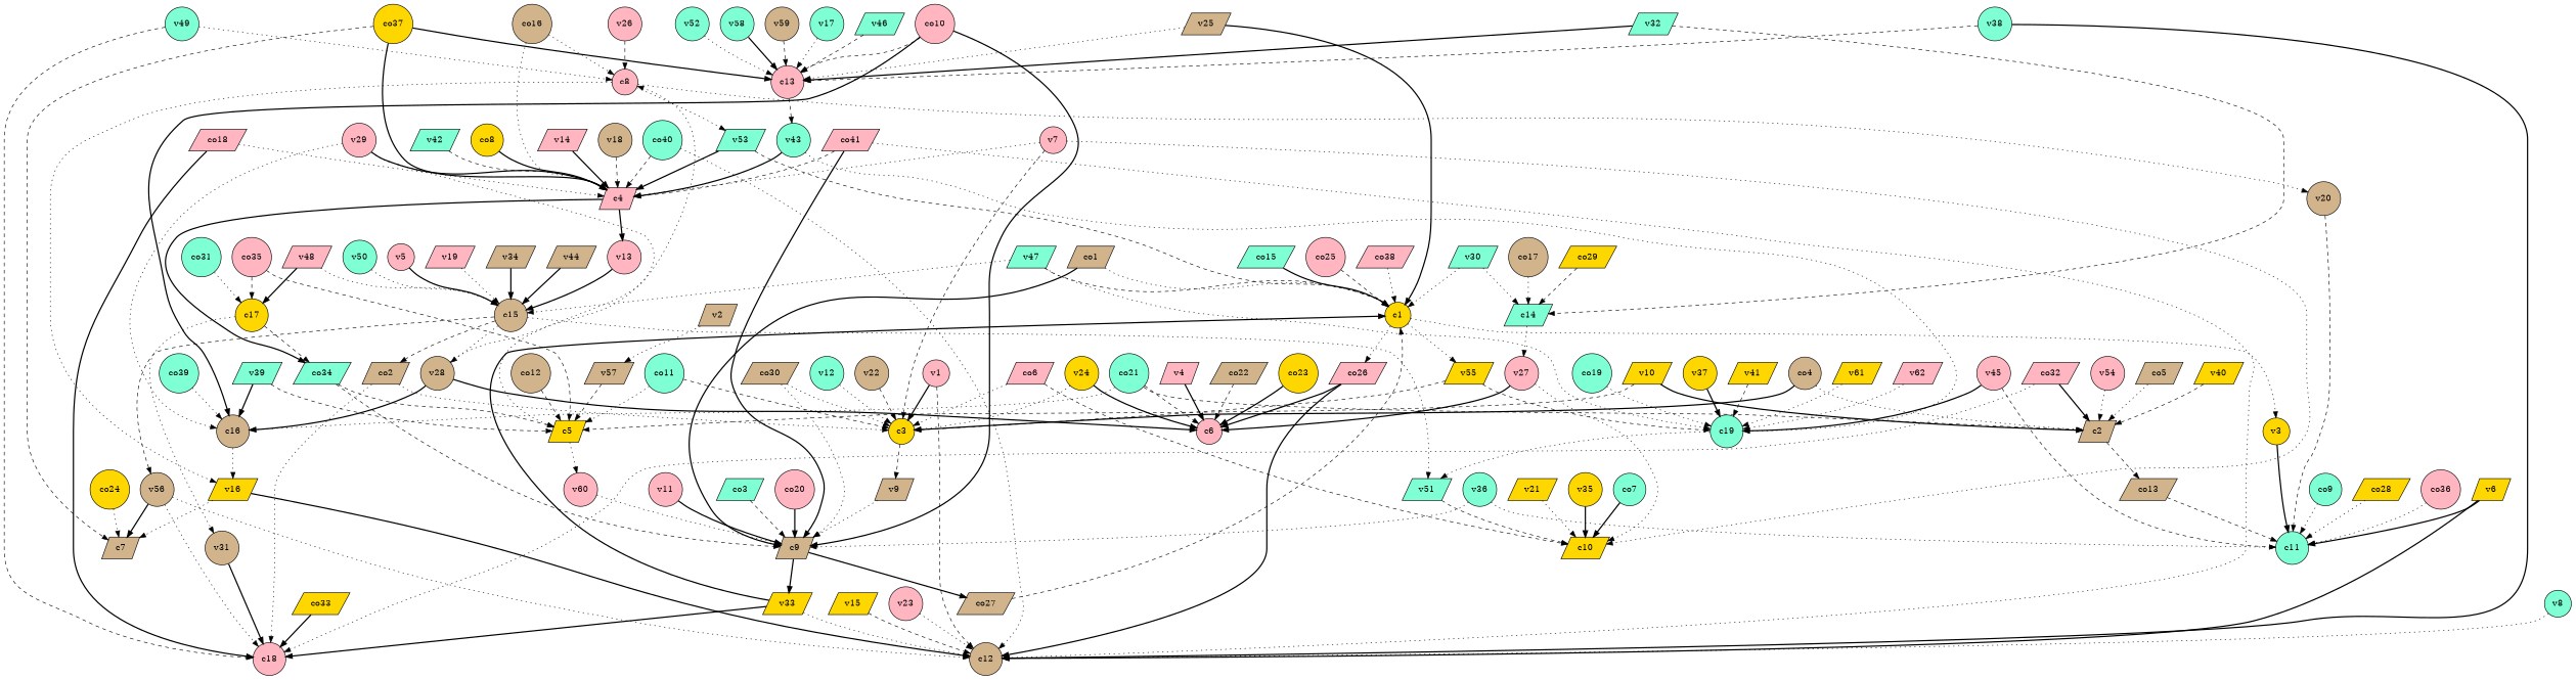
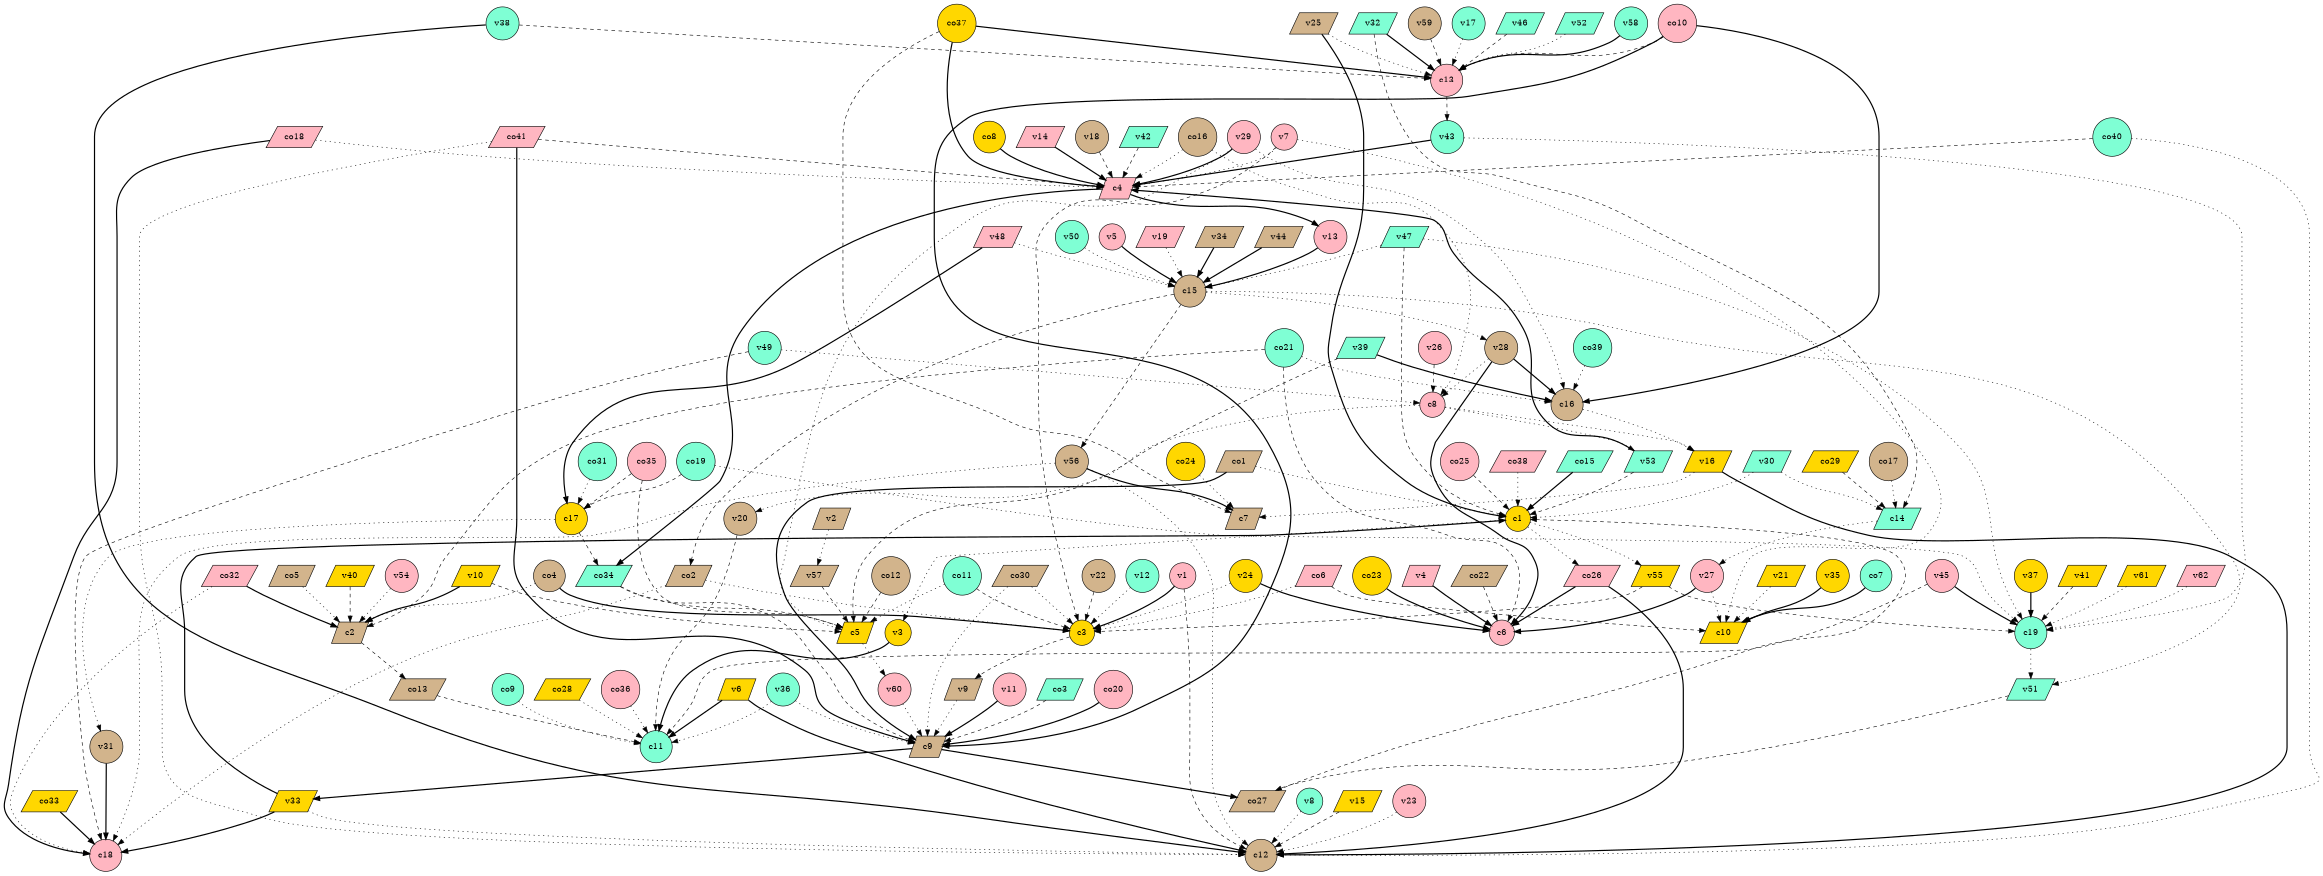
  strict digraph {
    node [fillcolor=lightpink shape=circle style=filled]
    edge [style=dotted weight=1]
    c1 [fillcolor=gold]
    v3 [fillcolor=gold]
    v55 [fillcolor=gold shape=parallelogram]
    co26 [shape=parallelogram]
    c11 [fillcolor=aquamarine]
    c3 [fillcolor=gold]
    c19 [fillcolor=aquamarine]
    c12 [fillcolor=tan]
    c6
    c2 [fillcolor=tan shape=parallelogram]
    co13 [fillcolor=tan shape=parallelogram]
    v9 [fillcolor=tan shape=parallelogram]
    c9 [fillcolor=tan shape=parallelogram]
    c4 [shape=parallelogram]
    v13
    co34 [fillcolor=aquamarine shape=parallelogram]
    c15 [fillcolor=tan]
    c5 [fillcolor=gold shape=parallelogram]
    v60
    v16 [fillcolor=gold shape=parallelogram]
    c8
    v20 [fillcolor=tan]
    v53 [fillcolor=aquamarine shape=parallelogram]
    c7 [fillcolor=tan shape=parallelogram]
    v33 [fillcolor=gold shape=parallelogram]
    co27 [fillcolor=tan shape=parallelogram]
    c18
    v43 [fillcolor=aquamarine]
    c13
    c14 [fillcolor=aquamarine shape=parallelogram]
    v27
    v25 [fillcolor=tan shape=parallelogram]
    c10 [fillcolor=gold shape=parallelogram]
    v28 [fillcolor=tan]
    v51 [fillcolor=aquamarine shape=parallelogram]
    v56 [fillcolor=tan]
    co2 [fillcolor=tan shape=parallelogram]
    c16 [fillcolor=tan]
    c17 [fillcolor=gold]
    v31 [fillcolor=tan]
    v1
    v2 [fillcolor=tan shape=parallelogram]
    v57 [fillcolor=tan shape=parallelogram]
    v4 [shape=parallelogram]
    v5
    v6 [fillcolor=gold shape=parallelogram]
    v7
    v8 [fillcolor=aquamarine]
    v10 [fillcolor=gold shape=parallelogram]
    v11
    v12 [fillcolor=aquamarine]
    v14 [shape=parallelogram]
    v15 [fillcolor=gold shape=parallelogram]
    v17 [fillcolor=aquamarine]
    v18 [fillcolor=tan]
    v19 [shape=parallelogram]
    v21 [fillcolor=gold shape=parallelogram]
    v22 [fillcolor=tan]
    v23
    v24 [fillcolor=gold]
    v26
    v29
    v30 [fillcolor=aquamarine shape=parallelogram]
    v32 [fillcolor=aquamarine shape=parallelogram]
    v34 [fillcolor=tan shape=parallelogram]
    v35 [fillcolor=gold]
    v36 [fillcolor=aquamarine]
    v37 [fillcolor=gold]
    v38 [fillcolor=aquamarine]
    v39 [fillcolor=aquamarine shape=parallelogram]
    v40 [fillcolor=gold shape=parallelogram]
    v41 [fillcolor=gold shape=parallelogram]
    v42 [fillcolor=aquamarine shape=parallelogram]
    v44 [fillcolor=tan shape=parallelogram]
    v45
    v46 [fillcolor=aquamarine shape=parallelogram]
    v47 [fillcolor=aquamarine shape=parallelogram]
    v48 [shape=parallelogram]
    v49 [fillcolor=aquamarine]
    v50 [fillcolor=aquamarine]
-   v52 [fillcolor=aquamarine]
+   v52 [fillcolor=aquamarine shape=parallelogram]
    v54
    v58 [fillcolor=aquamarine]
    v59 [fillcolor=tan]
    v61 [fillcolor=gold shape=parallelogram]
    v62 [shape=parallelogram]
    co1 [fillcolor=tan shape=parallelogram]
    co3 [fillcolor=aquamarine shape=parallelogram]
    co4 [fillcolor=tan]
    co5 [fillcolor=tan shape=parallelogram]
    co6 [shape=parallelogram]
    co7 [fillcolor=aquamarine]
    co8 [fillcolor=gold]
    co9 [fillcolor=aquamarine]
    co10
    co11 [fillcolor=aquamarine]
    co12 [fillcolor=tan]
    co15 [fillcolor=aquamarine shape=parallelogram]
    co16 [fillcolor=tan]
    co17 [fillcolor=tan]
    co18 [shape=parallelogram]
    co19 [fillcolor=aquamarine]
    co20
    co21 [fillcolor=aquamarine]
    co22 [fillcolor=tan shape=parallelogram]
    co23 [fillcolor=gold]
    co24 [fillcolor=gold]
    co25
    co28 [fillcolor=gold shape=parallelogram]
    co29 [fillcolor=gold shape=parallelogram]
    co30 [fillcolor=tan shape=parallelogram]
    co31 [fillcolor=aquamarine]
    co32 [shape=parallelogram]
    co33 [fillcolor=gold shape=parallelogram]
    co35
    co36
    co37 [fillcolor=gold]
    co38 [shape=parallelogram]
    co39 [fillcolor=aquamarine]
    co40 [fillcolor=aquamarine]
    co41 [shape=parallelogram]
    c1 -> v3
    c1 -> v55
    c1 -> co26
    v3 -> c11 [style=bold]
    v55 -> c3 [style=dashed]
    v55 -> c19 [style=dashed]
    co26 -> c12 [style=bold]
    co26 -> c6 [style=bold]
    c3 -> v9 [style=dashed]
    c19 -> v51
    c2 -> co13 [style=dashed]
    co13 -> c11 [style=dashed]
    v9 -> c9
    c9 -> v33 [style=bold]
    c9 -> co27 [style=bold]
    c4 -> v13 [style=bold]
    c4 -> co34 [style=bold]
    v13 -> c15 [style=bold]
    co34 -> c9 [style=dashed]
    co34 -> c5 [style=dashed]
    c15 -> v28
    c15 -> v51
    c15 -> v56 [style=dashed]
    c15 -> co2 [style=dashed]
    c5 -> v60
    v60 -> c9
    v16 -> c12 [style=bold]
    v16 -> c7
    c8 -> v16
    c8 -> v20
    c8 -> v53
    v20 -> c11 [style=dashed]
    v53 -> c1 [style=dashed]
    v53 -> c4 [style=bold]
    v33 -> c1 [style=bold]
    v33 -> c12
    v33 -> c18 [style=bold]
    co27 -> c1 [style=dashed]
    v43 -> c19
    v43 -> c4 [style=bold]
    c13 -> v43 [style=dashed]
    c14 -> v27
    v27 -> c6 [style=bold]
    v27 -> c10
    v25 -> c1 [style=bold]
    v25 -> c13
    v28 -> c6 [style=bold]
    v28 -> c8
    v28 -> c16 [style=bold]
-   v51 -> c10 [style=dashed]
+   v51 -> co27 [style=dashed]
    v56 -> c12
    v56 -> c7 [style=bold]
    v56 -> c18
    co2 -> c3
    co2 -> c18
    c16 -> v16
    c17 -> co34 [style=dashed]
    c17 -> v31
    v31 -> c18 [style=bold]
    v1 -> c3 [style=bold]
    v1 -> c12 [style=dashed]
    v2 -> v57
    v57 -> c5 [style=dashed]
    v4 -> c6 [style=bold]
    v5 -> c15 [style=bold]
    v6 -> c11 [style=bold]
    v6 -> c12 [style=bold]
    v7 -> c3 [style=dashed]
    v7 -> c4
    v7 -> c10
    v8 -> c12
    v10 -> c2 [style=bold]
    v10 -> c5 [style=dashed]
    v11 -> c9 [style=bold]
    v12 -> c3
    v14 -> c4 [style=bold]
    v15 -> c12 [style=dashed]
    v17 -> c13
    v18 -> c4 [style=dashed]
    v19 -> c15
    v21 -> c10
    v22 -> c3 [style=dashed]
    v23 -> c12
    v24 -> c3
    v24 -> c6 [style=bold]
    v26 -> c8 [style=dashed]
    v29 -> c4 [style=bold]
    v29 -> c5
    v29 -> c16
    v30 -> c1
    v30 -> c14
    v32 -> c13 [style=bold]
    v32 -> c14 [style=dashed]
    v34 -> c15 [style=bold]
    v35 -> c10 [style=bold]
    v36 -> c11
    v36 -> c9
    v37 -> c19 [style=bold]
    v38 -> c12 [style=bold]
    v38 -> c13 [style=dashed]
    v39 -> c5 [style=dashed]
    v39 -> c16 [style=bold]
    v40 -> c2 [style=dashed]
    v41 -> c19 [style=dashed]
    v42 -> c4 [style=dashed]
    v44 -> c15 [style=bold]
    v45 -> c11 [style=dashed]
    v45 -> c19 [style=bold]
    v46 -> c13 [style=dashed]
    v47 -> c1 [style=dashed]
    v47 -> c19
    v47 -> c15
    v48 -> c15
    v48 -> c17 [style=bold]
    v49 -> c8
    v49 -> c18 [style=dashed]
    v50 -> c15
    v52 -> c13
    v54 -> c2
    v58 -> c13 [style=bold]
    v59 -> c13 [style=dashed]
    v61 -> c19
    v62 -> c19
    co1 -> c1
    co1 -> c9 [style=bold]
    co3 -> c9 [style=dashed]
    co4 -> c3 [style=bold]
    co4 -> c2
    co5 -> c2
    co6 -> c3
    co6 -> c10 [style=dashed]
    co7 -> c10 [style=bold]
    co8 -> c4 [style=bold]
    co9 -> c11
    co10 -> c9 [style=bold]
    co10 -> c13 [style=dashed]
    co10 -> c16 [style=bold]
    co11 -> c3 [style=dashed]
    co11 -> c5
    co12 -> c5 [style=dashed]
    co15 -> c1 [style=bold]
    co16 -> c4
    co16 -> c8
    co17 -> c14
    co18 -> c4
    co18 -> c18 [style=bold]
    co19 -> c19
+   co19 -> c17 [style=dashed]
    co20 -> c9 [style=bold]
    co21 -> c6 [style=dashed]
    co21 -> c2 [style=dashed]
    co21 -> c16
    co22 -> c6 [style=dashed]
    co23 -> c6 [style=bold]
    co24 -> c7
    co25 -> c1 [style=dashed]
    co28 -> c11
    co29 -> c14 [style=dashed]
    co30 -> c3
    co30 -> c9
    co31 -> c17
    co32 -> c2 [style=bold]
    co32 -> c18
    co33 -> c18 [style=bold]
    co35 -> c5 [style=dashed]
    co35 -> c17 [style=dashed]
    co36 -> c11
    co37 -> c4 [style=bold]
    co37 -> c7 [style=dashed]
    co37 -> c13 [style=bold]
    co38 -> c1
    co39 -> c16
    co40 -> c12
    co40 -> c4 [style=dashed]
    co41 -> c12
    co41 -> c9 [style=bold]
    co41 -> c4 [style=dashed]
  }
